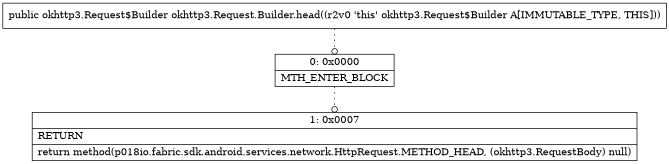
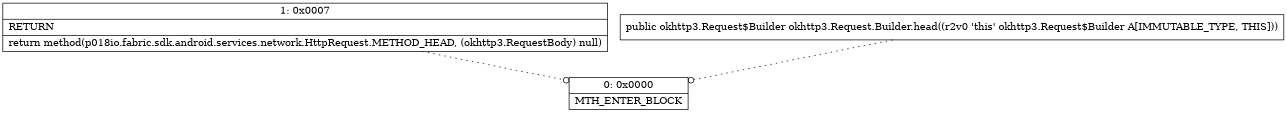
  digraph {
    node [shape=record]
    edge [style=dotted arrowhead=odot]
    n1 [label="{0\:\ 0x0000|MTH_ENTER_BLOCK\l}"]
    n2 [label="{1\:\ 0x0007|RETURN\l|return method(p018io.fabric.sdk.android.services.network.HttpRequest.METHOD_HEAD, (okhttp3.RequestBody) null)\l}"]
    n3 [label="{public okhttp3.Request$Builder okhttp3.Request.Builder.head((r2v0 'this' okhttp3.Request$Builder A[IMMUTABLE_TYPE, THIS])) }"]
-   n1 -> n2
+   n2 -> n1
    n3 -> n1
  }
